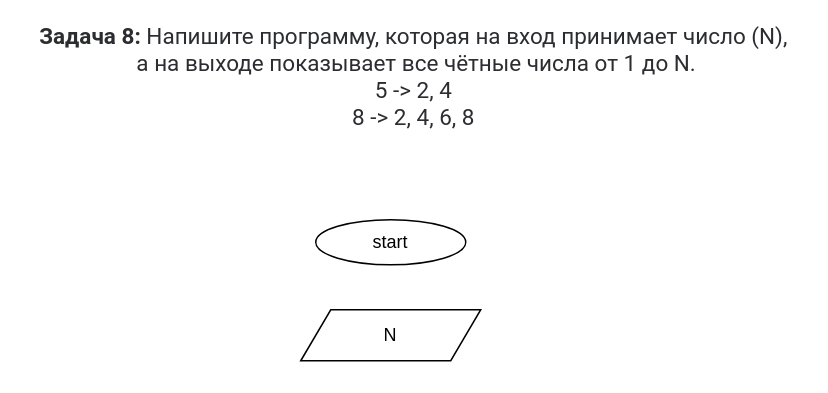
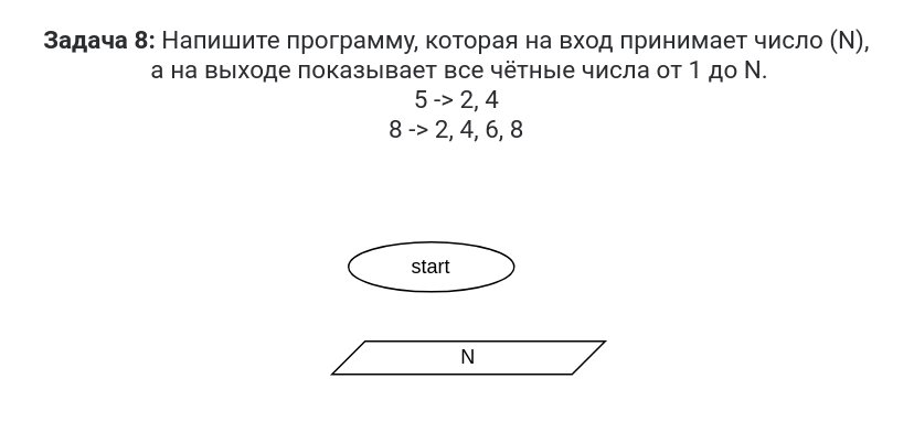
  <mxCell id="0" />
  <mxCell id="1" parent="0" />
  <mxCell id="2" value="&lt;p style=&quot;box-sizing: border-box ; margin: 0px ; color: rgb(44 , 45 , 48) ; font-family: &amp;#34;roboto&amp;#34; , &amp;#34;san francisco&amp;#34; , &amp;#34;helvetica neue&amp;#34; , &amp;#34;helvetica&amp;#34; , &amp;#34;arial&amp;#34; ; font-size: 15px ; background-color: rgb(255 , 255 , 255)&quot;&gt;&lt;span style=&quot;box-sizing: border-box ; font-weight: 700&quot;&gt;Задача 8:&lt;/span&gt;&amp;nbsp;Напишите программу, которая на вход принимает число (N),&lt;/p&gt;&lt;p style=&quot;box-sizing: border-box ; margin: 0px ; color: rgb(44 , 45 , 48) ; font-family: &amp;#34;roboto&amp;#34; , &amp;#34;san francisco&amp;#34; , &amp;#34;helvetica neue&amp;#34; , &amp;#34;helvetica&amp;#34; , &amp;#34;arial&amp;#34; ; font-size: 15px ; background-color: rgb(255 , 255 , 255)&quot;&gt;&amp;nbsp;а на выходе показывает все чётные числа от 1 до N.&lt;/p&gt;&lt;p style=&quot;box-sizing: border-box ; margin: 0px ; color: rgb(44 , 45 , 48) ; font-family: &amp;#34;roboto&amp;#34; , &amp;#34;san francisco&amp;#34; , &amp;#34;helvetica neue&amp;#34; , &amp;#34;helvetica&amp;#34; , &amp;#34;arial&amp;#34; ; font-size: 15px ; background-color: rgb(255 , 255 , 255)&quot;&gt;5 -&amp;gt; 2, 4&lt;br style=&quot;box-sizing: border-box&quot;&gt;8 -&amp;gt; 2, 4, 6, 8&lt;/p&gt;" style="text;html=1;align=center;verticalAlign=middle;resizable=0;points=[];autosize=1;strokeColor=none;fillColor=none;" vertex="1" parent="1"><mxGeometry x="20" y="20" width="510" height="60" as="geometry" /></mxCell>
  <mxCell id="3" value="start" style="ellipse;whiteSpace=wrap;html=1;" vertex="1" parent="1"><mxGeometry x="210" y="146" width="100" height="30" as="geometry" /></mxCell>
- <mxCell id="4" value="N" style="shape=parallelogram;perimeter=parallelogramPerimeter;whiteSpace=wrap;html=1;fixedSize=1;" vertex="1" parent="1"><mxGeometry x="200" y="206" width="120" height="34" as="geometry" /></mxCell>
+ <mxCell id="4" value="N" style="shape=parallelogram;perimeter=parallelogramPerimeter;whiteSpace=wrap;html=1;fixedSize=1;" vertex="1" parent="1"><mxGeometry x="200" y="206" width="165" height="20" as="geometry" /></mxCell>
